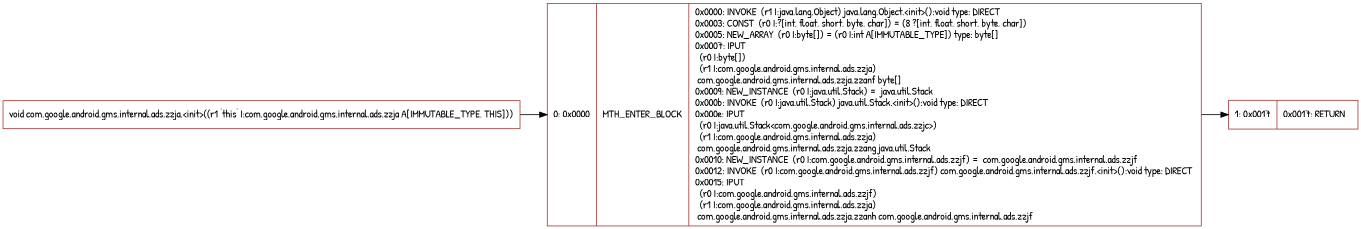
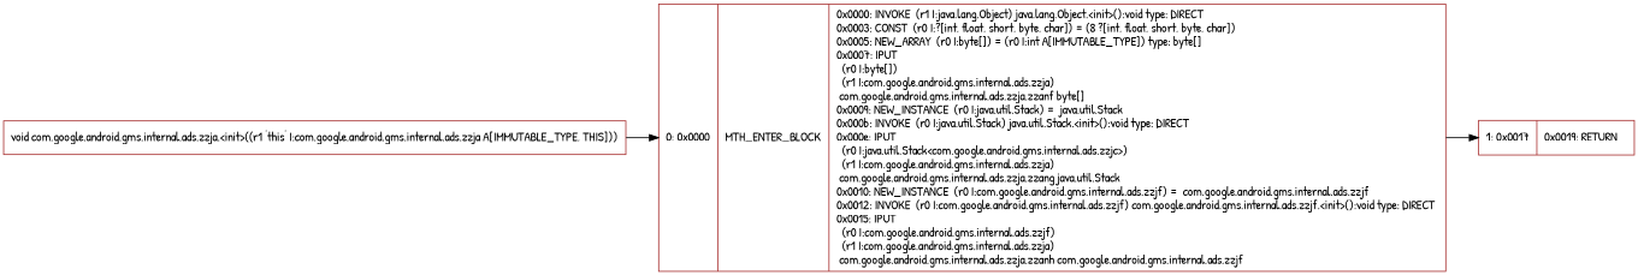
  digraph {
    rankdir=LR
    fontname="Patrick Hand"
    node [shape=record color=brown fontname="Patrick Hand"]
    edge [fontname="Patrick Hand"]
    n1 [label="{0\:\ 0x0000|MTH_ENTER_BLOCK\l|0x0000: INVOKE  (r1 I:java.lang.Object) java.lang.Object.\<init\>():void type: DIRECT \l0x0003: CONST  (r0 I:?[int, float, short, byte, char]) = (8 ?[int, float, short, byte, char]) \l0x0005: NEW_ARRAY  (r0 I:byte[]) = (r0 I:int A[IMMUTABLE_TYPE]) type: byte[] \l0x0007: IPUT  \l  (r0 I:byte[])\l  (r1 I:com.google.android.gms.internal.ads.zzja)\l com.google.android.gms.internal.ads.zzja.zzanf byte[] \l0x0009: NEW_INSTANCE  (r0 I:java.util.Stack) =  java.util.Stack \l0x000b: INVOKE  (r0 I:java.util.Stack) java.util.Stack.\<init\>():void type: DIRECT \l0x000e: IPUT  \l  (r0 I:java.util.Stack\<com.google.android.gms.internal.ads.zzjc\>)\l  (r1 I:com.google.android.gms.internal.ads.zzja)\l com.google.android.gms.internal.ads.zzja.zzang java.util.Stack \l0x0010: NEW_INSTANCE  (r0 I:com.google.android.gms.internal.ads.zzjf) =  com.google.android.gms.internal.ads.zzjf \l0x0012: INVOKE  (r0 I:com.google.android.gms.internal.ads.zzjf) com.google.android.gms.internal.ads.zzjf.\<init\>():void type: DIRECT \l0x0015: IPUT  \l  (r0 I:com.google.android.gms.internal.ads.zzjf)\l  (r1 I:com.google.android.gms.internal.ads.zzja)\l com.google.android.gms.internal.ads.zzja.zzanh com.google.android.gms.internal.ads.zzjf \l}"]
-   n2 [label="{1\:\ 0x0017|0x0017: RETURN   \l}"]
+   n2 [label="{1\:\ 0x0017|0x0019: RETURN   \l}"]
    n3 [label="{void com.google.android.gms.internal.ads.zzja.\<init\>((r1 'this' I:com.google.android.gms.internal.ads.zzja A[IMMUTABLE_TYPE, THIS])) }"]
    n1 -> n2
    n3 -> n1
  }
